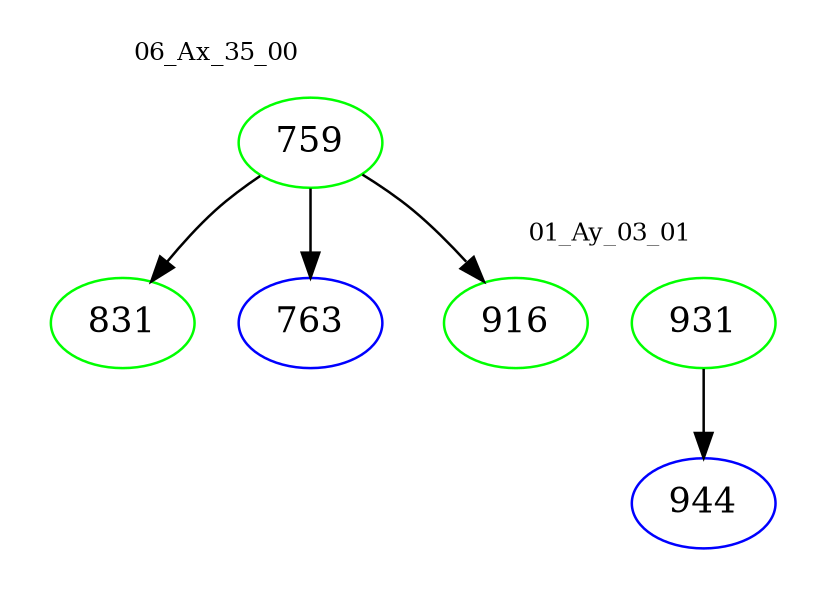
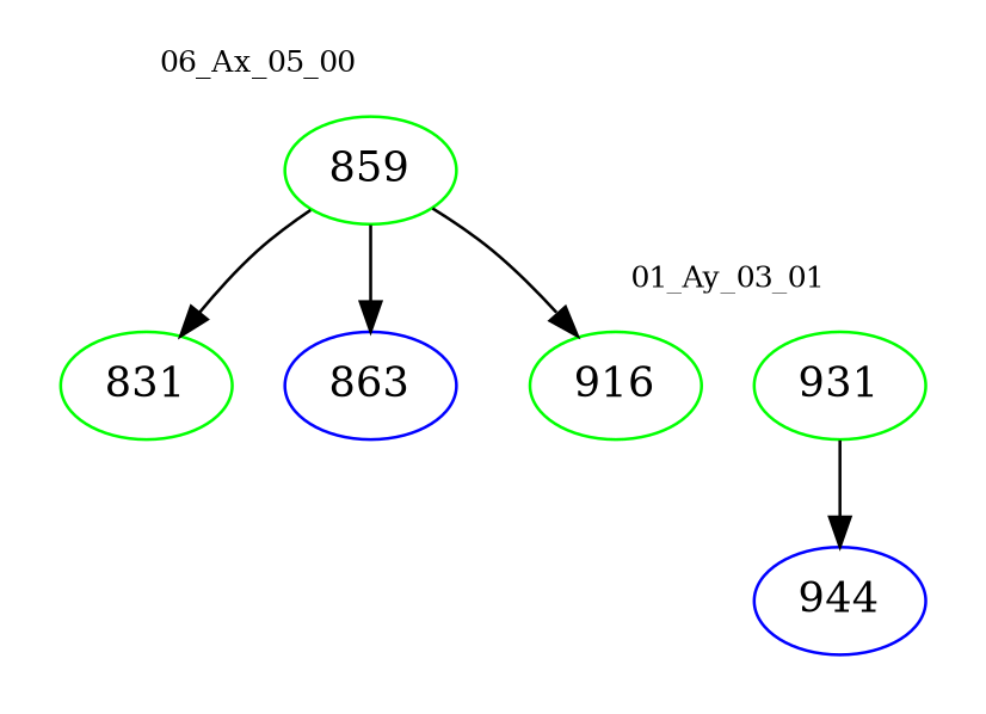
  digraph {
    node [color=green]
    edge [color=black]
    n1 [label=931]
    n2 [label=916]
    n3 [color=blue label=944]
-   n4 [label=759]
+   n4 [label=859]
    n5 [label=831]
-   n6 [color=blue label=763]
+   n6 [color=blue label=863]
    subgraph cluster_1 {
      color=white
      fontsize=10
      label="01_Ay_03_01"
      n1
      n2
      n3
    }
    subgraph cluster_2 {
      color=white
      fontsize=10
-     label="06_Ax_35_00"
+     label="06_Ax_05_00"
      n4
      n5
      n6
    }
    n1 -> n3
    n4 -> n2
    n4 -> n5
    n4 -> n6
  }
